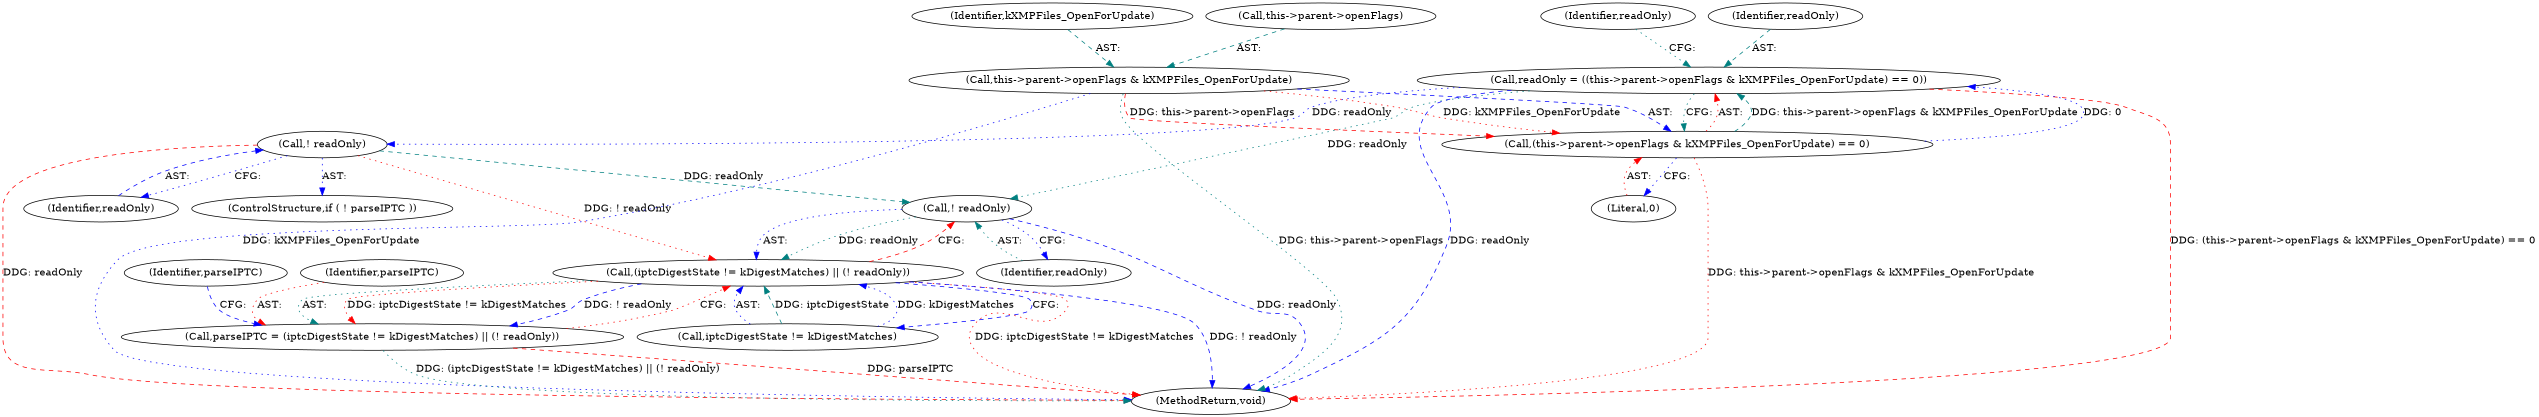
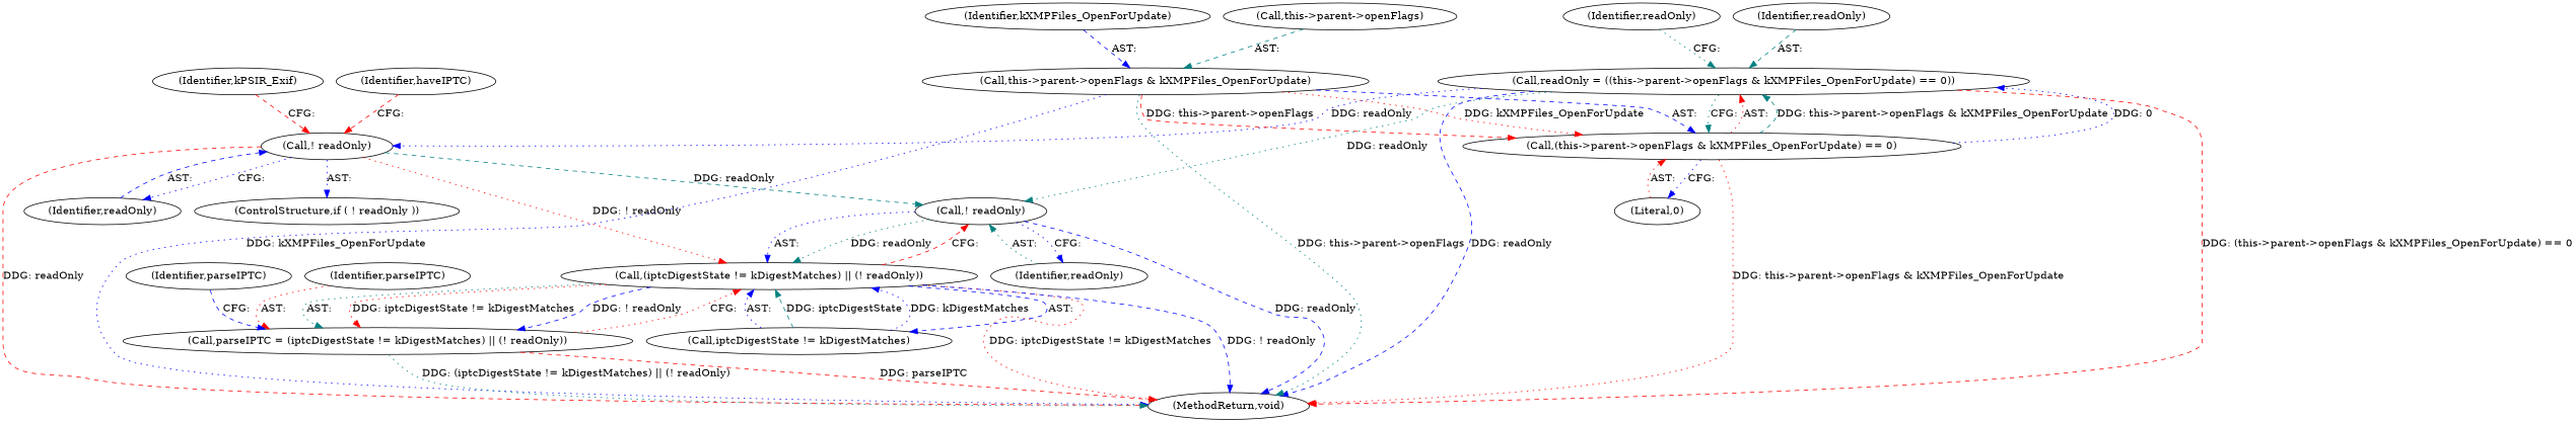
  digraph {
    edge [color=blue style=dotted]
    n1 [label="(Call,readOnly = ((this->parent->openFlags & kXMPFiles_OpenForUpdate) == 0))"]
    n2 [label="(Call,(this->parent->openFlags & kXMPFiles_OpenForUpdate) == 0)"]
    n3 [label="(Call,! readOnly)"]
    n4 [label="(Call,! readOnly)"]
    n5 [label="(MethodReturn,void)"]
    n6 [label="(Literal,0)"]
    n7 [label="(Call,(iptcDigestState != kDigestMatches) || (! readOnly))"]
    n8 [label="(Identifier,readOnly)"]
-   n9 [label="(ControlStructure,if ( ! parseIPTC ))"]
+   n9 [label="(ControlStructure,if ( ! readOnly ))"]
    n10 [label="(Identifier,readOnly)"]
    n11 [label="(Call,this->parent->openFlags & kXMPFiles_OpenForUpdate)"]
    n12 [label="(Identifier,kXMPFiles_OpenForUpdate)"]
    n13 [label="(Call,parseIPTC = (iptcDigestState != kDigestMatches) || (! readOnly))"]
    n14 [label="(Call,iptcDigestState != kDigestMatches)"]
    n15 [label="(Identifier,readOnly)"]
+   n16 [label="(Identifier,kPSIR_Exif)"]
    n17 [label="(Identifier,parseIPTC)"]
    n18 [label="(Call,this->parent->openFlags)"]
    n19 [label="(Identifier,readOnly)"]
    n20 [label="(Identifier,parseIPTC)"]
+   n21 [label="(Identifier,haveIPTC)"]
    n1 -> n2 [color=teal label="CFG: "]
    n1 -> n3 [label="DDG: readOnly"]
    n1 -> n4 [color=teal label="DDG: readOnly"]
    n1 -> n5 [color=red label="DDG: (this->parent->openFlags & kXMPFiles_OpenForUpdate) == 0" style=dashed]
    n1 -> n5 [label="DDG: readOnly" style=dashed]
    n2 -> n1 [color=red label="AST: "]
    n2 -> n1 [color=teal label="DDG: this->parent->openFlags & kXMPFiles_OpenForUpdate" style=dashed]
    n2 -> n1 [label="DDG: 0"]
    n2 -> n5 [color=red label="DDG: this->parent->openFlags & kXMPFiles_OpenForUpdate"]
    n2 -> n6 [label="CFG: "]
    n3 -> n4 [color=teal label="DDG: readOnly" style=dashed]
    n3 -> n5 [color=red label="DDG: readOnly" style=dashed]
    n3 -> n7 [color=red label="DDG: ! readOnly"]
    n3 -> n8 [label="CFG: "]
    n3 -> n9 [label="AST: "]
    n4 -> n5 [label="DDG: readOnly" style=dashed]
    n4 -> n7 [label="AST: "]
    n4 -> n7 [color=teal label="DDG: readOnly"]
    n4 -> n10 [label="CFG: "]
    n6 -> n2 [color=red label="AST: "]
    n7 -> n4 [color=red label="CFG: " style=dashed]
    n7 -> n5 [color=red label="DDG: iptcDigestState != kDigestMatches"]
    n7 -> n5 [label="DDG: ! readOnly" style=dashed]
    n7 -> n13 [color=teal label="AST: "]
    n7 -> n13 [color=red label="DDG: iptcDigestState != kDigestMatches"]
    n7 -> n13 [label="DDG: ! readOnly" style=dashed]
-   n7 -> n14 [label="CFG: " style=dashed]
+   n7 -> n14 [label="AST: " style=dashed]
    n8 -> n3 [label="AST: " style=dashed]
    n10 -> n4 [color=teal label="AST: "]
    n11 -> n2 [label="AST: " style=dashed]
    n11 -> n2 [color=red label="DDG: this->parent->openFlags" style=dashed]
    n11 -> n2 [color=red label="DDG: kXMPFiles_OpenForUpdate"]
    n11 -> n5 [label="DDG: kXMPFiles_OpenForUpdate"]
    n11 -> n5 [color=teal label="DDG: this->parent->openFlags"]
-   n12 -> n11 [color=teal label="AST: " style=dashed]
+   n12 -> n11 [label="AST: " style=dashed]
    n13 -> n5 [color=red label="DDG: parseIPTC" style=dashed]
    n13 -> n5 [color=teal label="DDG: (iptcDigestState != kDigestMatches) || (! readOnly)"]
    n13 -> n7 [color=red label="CFG: "]
    n14 -> n7 [label="AST: "]
    n14 -> n7 [color=teal label="DDG: iptcDigestState" style=dashed]
    n14 -> n7 [label="DDG: kDigestMatches"]
    n15 -> n1 [color=teal label="CFG: "]
+   n16 -> n3 [color=red label="CFG: " style=dashed]
    n17 -> n13 [color=red label="AST: "]
    n18 -> n11 [color=teal label="AST: " style=dashed]
    n19 -> n1 [color=teal label="AST: " style=dashed]
    n20 -> n13 [label="CFG: " style=dashed]
+   n21 -> n3 [color=red label="CFG: " style=dashed]
  }
